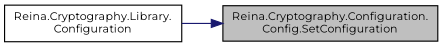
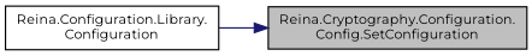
  digraph {
    rankdir=RL
    fontname=Montserrat
    node [color=black fontname=Montserrat fontsize=10 shape=record style=filled]
    n1 [fillcolor=grey75 fontcolor=black height=0.2 label="Reina.Cryptography.Configuration.\lConfig.SetConfiguration" width=0.4]
-   n2 [fillcolor=white height=0.2 label="Reina.Cryptography.Library.\lConfiguration" width=0.4]
+   n2 [fillcolor=white height=0.2 label="Reina.Configuration.Library.\lConfiguration" width=0.4]
    n1 -> n2 [color=midnightblue dir=back fontname=Montserrat fontsize=10 labelfontname=FreeSans labelfontsize=10 style=solid]
  }
